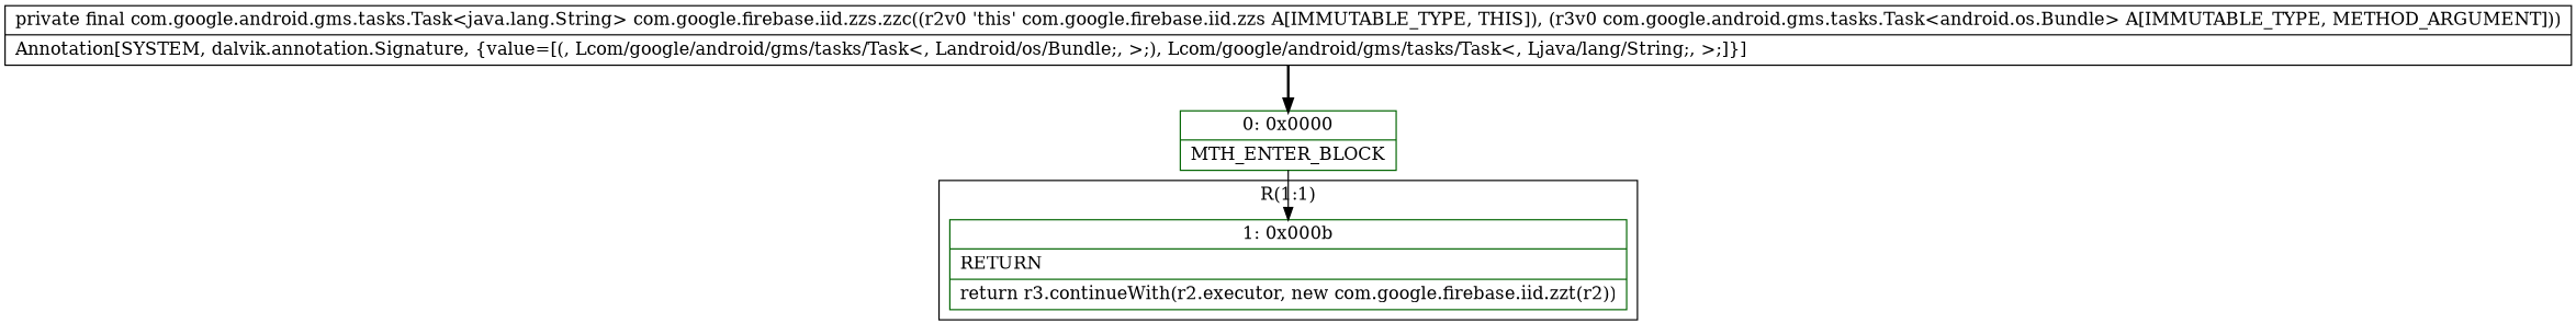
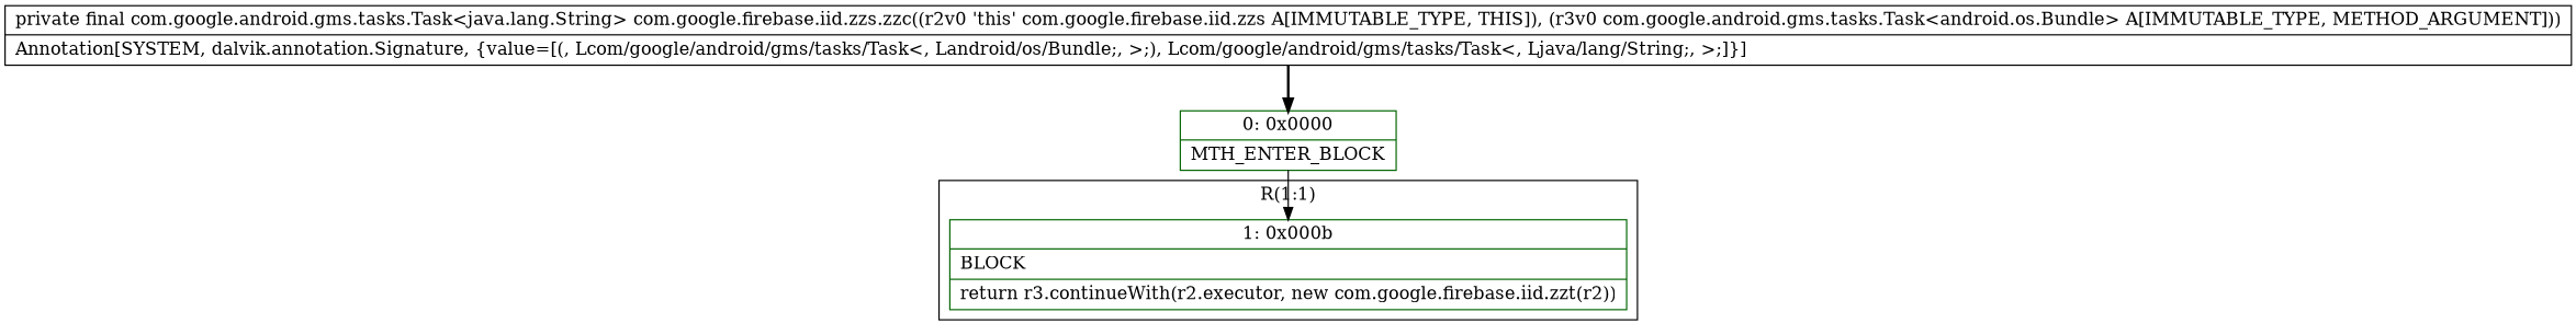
  digraph {
    node [color=darkgreen shape=record]
-   n1 [label="{1\:\ 0x000b|RETURN\l|return r3.continueWith(r2.executor, new com.google.firebase.iid.zzt(r2))\l}"]
+   n1 [label="{1\:\ 0x000b|BLOCK\l|return r3.continueWith(r2.executor, new com.google.firebase.iid.zzt(r2))\l}"]
    n2 [label="{0\:\ 0x0000|MTH_ENTER_BLOCK\l}"]
    n3 [label="{private final com.google.android.gms.tasks.Task\<java.lang.String\> com.google.firebase.iid.zzs.zzc((r2v0 'this' com.google.firebase.iid.zzs A[IMMUTABLE_TYPE, THIS]), (r3v0 com.google.android.gms.tasks.Task\<android.os.Bundle\> A[IMMUTABLE_TYPE, METHOD_ARGUMENT]))  | Annotation[SYSTEM, dalvik.annotation.Signature, \{value=[(, Lcom\/google\/android\/gms\/tasks\/Task\<, Landroid\/os\/Bundle;, \>;), Lcom\/google\/android\/gms\/tasks\/Task\<, Ljava\/lang\/String;, \>;]\}]\l}" color=black]
    subgraph cluster_1 {
      label="R(1:1)"
      n1
    }
    n2 -> n1 [style=solid]
    n3 -> n2 [style=bold]
  }
